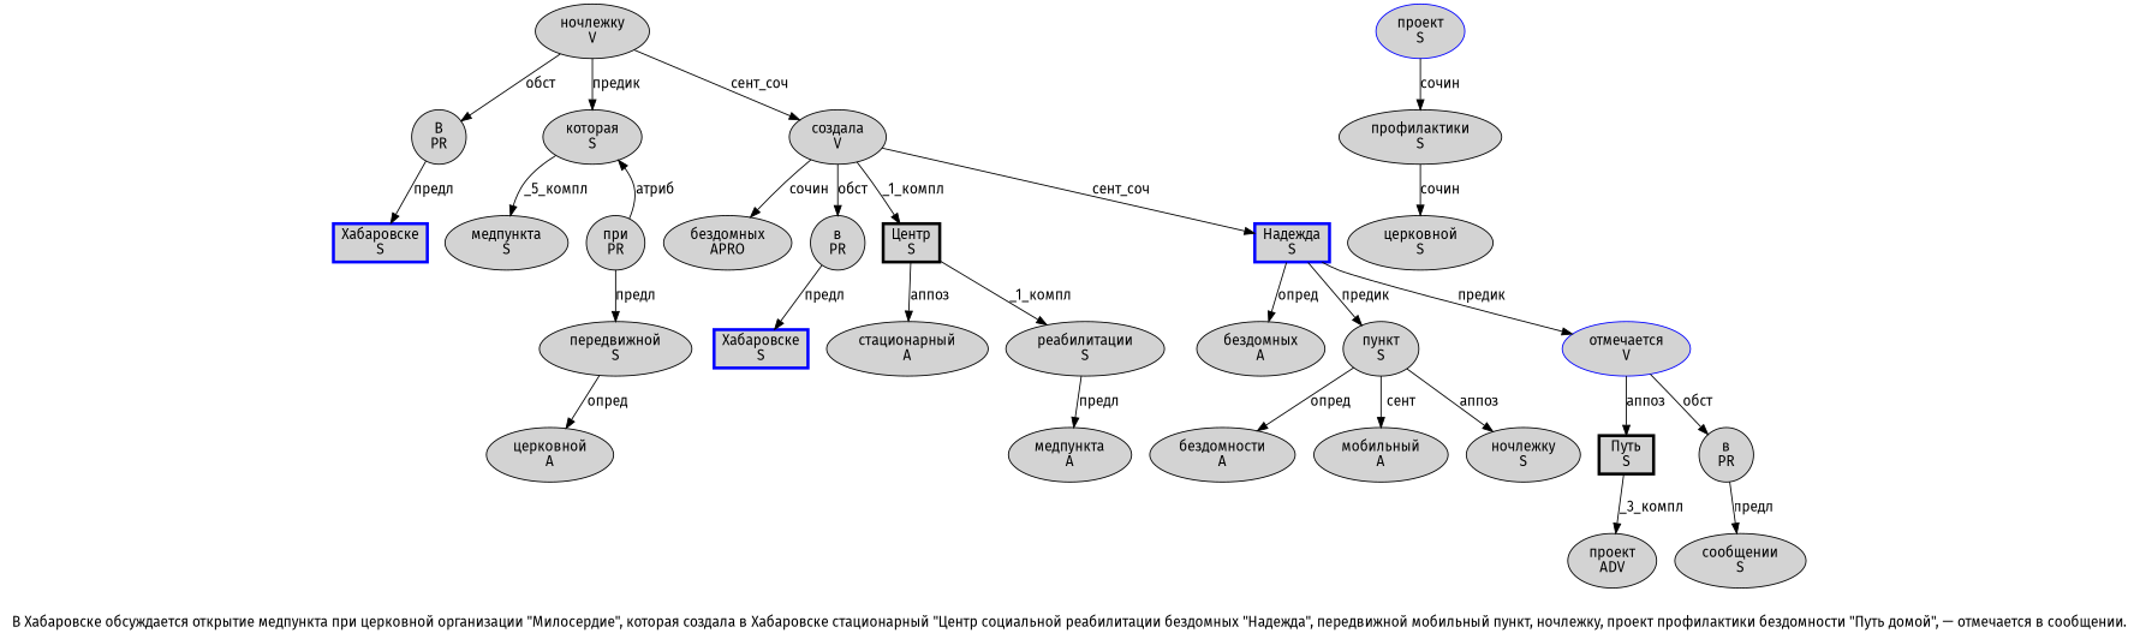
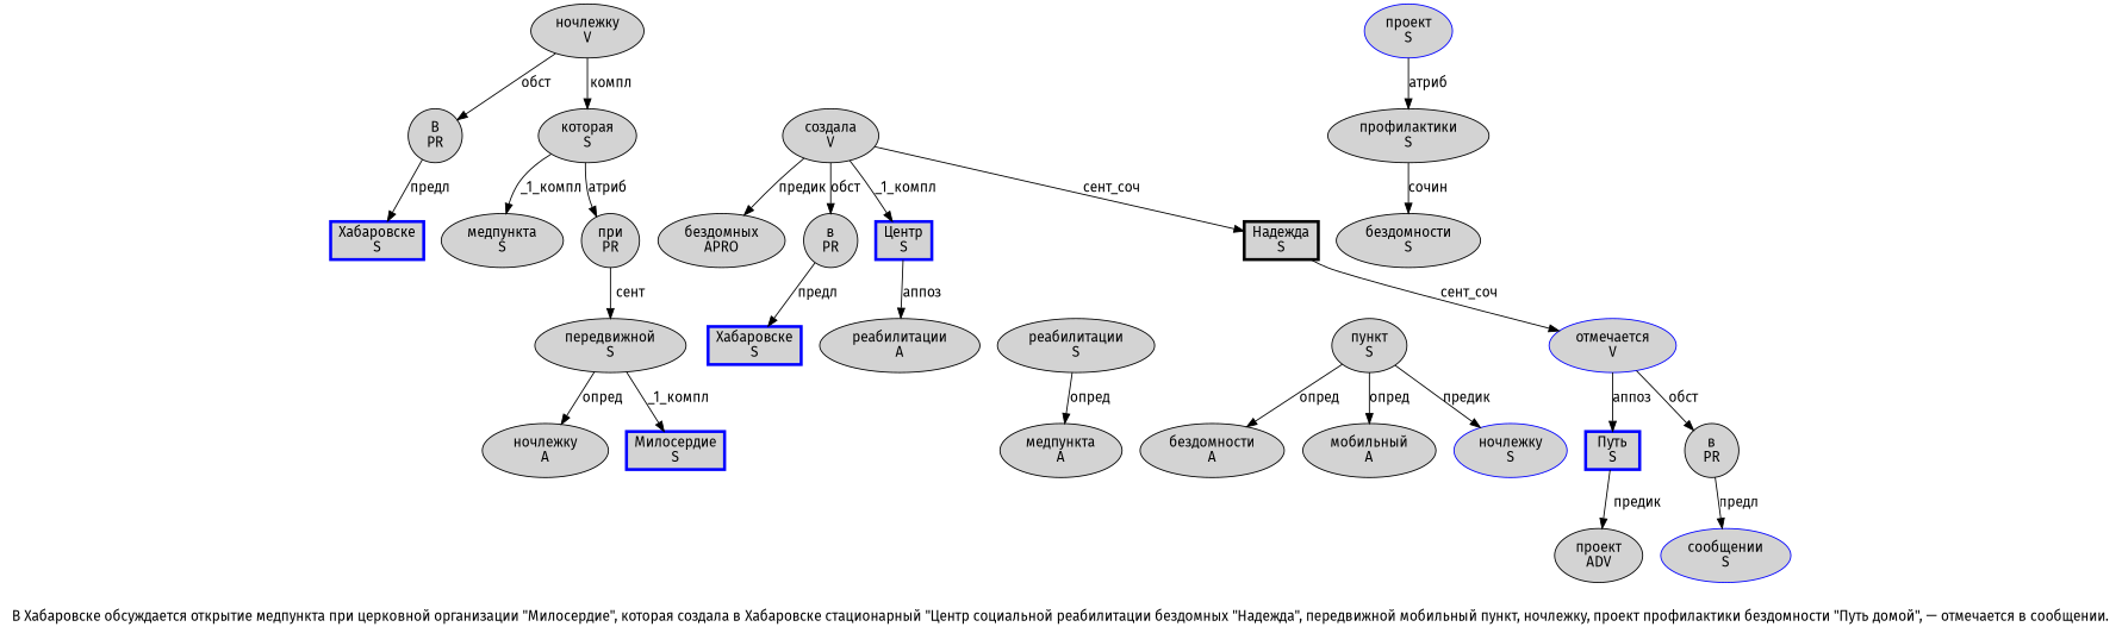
  digraph {
    fontname="Fira Sans"
    label="В Хабаровске обсуждается открытие медпункта при церковной организации \"Милосердие\", которая создала в Хабаровске стационарный \"Центр социальной реабилитации бездомных \"Надежда\", передвижной мобильный пункт, ночлежку, проект профилактики бездомности \"Путь домой\", — отмечается в сообщении."
    node [fillcolor=lightgray fontname="Fira Sans" penwidth=1 shape=ellipse style=filled]
    edge [fontname="Fira Sans"]
    n1 [label="В\nPR"]
    n2 [color=blue label="Хабаровске\nS" penwidth=3 shape=box]
    n3 [label="ночлежку\nV"]
    n4 [label="которая\nS"]
    n5 [label="создала\nV"]
    n6 [label="медпункта\nS"]
    n7 [label="при\nPR"]
    n8 [label="бездомных\nAPRO"]
    n9 [label="в\nPR"]
-   n10 [color=black label="Центр\nS" penwidth=3 shape=box]
-   n11 [color=blue label="Надежда\nS" penwidth=3 shape=box]
+   n10 [color=blue label="Центр\nS" penwidth=3 shape=box]
+   n11 [color=black label="Надежда\nS" penwidth=3 shape=box]
    n12 [label="передвижной\nS"]
-   n13 [label="церковной\nA"]
+   n13 [label="ночлежку\nA"]
+   n14 [color=blue label="Милосердие\nS" penwidth=3 shape=box]
    n15 [color=blue label="Хабаровске\nS" penwidth=3 shape=box]
-   n16 [label="стационарный\nA"]
+   n16 [label="реабилитации\nA"]
    n17 [label="реабилитации\nS"]
-   n18 [label="бездомных\nA"]
    n19 [label="пункт\nS"]
    n20 [color=blue label="отмечается\nV"]
    n21 [label="медпункта\nA"]
    n22 [label="бездомности\nA"]
    n23 [label="мобильный\nA"]
-   n24 [label="ночлежку\nS"]
-   n25 [color=black label="Путь\nS" penwidth=3 shape=box]
+   n24 [label="ночлежку\nS" color=blue]
+   n25 [color=blue label="Путь\nS" penwidth=3 shape=box]
    n26 [label="в\nPR"]
    n27 [color=blue label="проект\nS"]
    n28 [label="профилактики\nS"]
-   n29 [label="церковной\nS"]
+   n29 [label="бездомности\nS"]
    n30 [label="проект\nADV"]
-   n31 [label="сообщении\nS"]
+   n31 [label="сообщении\nS" color=blue]
    n1 -> n2 [label="предл"]
    n3 -> n1 [label="обст"]
-   n3 -> n4 [label="предик"]
-   n3 -> n5 [label="сент_соч"]
-   n4 -> n6 [label="_5_компл"]
-   n7 -> n4 [label="атриб"]
-   n5 -> n8 [label="сочин"]
+   n3 -> n4 [label="компл"]
+   n4 -> n6 [label="_1_компл"]
+   n4 -> n7 [label="атриб"]
+   n5 -> n8 [label="предик"]
    n5 -> n9 [label="обст"]
    n5 -> n10 [label="_1_компл"]
    n5 -> n11 [label="сент_соч"]
-   n7 -> n12 [label="предл"]
+   n7 -> n12 [label="сент"]
    n9 -> n15 [label="предл"]
    n10 -> n16 [label="аппоз"]
-   n10 -> n17 [label="_1_компл"]
-   n11 -> n18 [label="опред"]
-   n11 -> n19 [label="предик"]
-   n11 -> n20 [label="предик"]
+   n11 -> n20 [label="сент_соч"]
    n12 -> n13 [label="опред"]
-   n17 -> n21 [label="предл"]
+   n12 -> n14 [label="_1_компл"]
+   n17 -> n21 [label="опред"]
    n19 -> n22 [label="опред"]
-   n19 -> n23 [label="сент"]
-   n19 -> n24 [label="аппоз"]
+   n19 -> n23 [label="опред"]
+   n19 -> n24 [label="предик"]
    n20 -> n25 [label="аппоз"]
    n20 -> n26 [label="обст"]
-   n25 -> n30 [label="_3_компл"]
+   n25 -> n30 [label="предик"]
    n26 -> n31 [label="предл"]
-   n27 -> n28 [label="сочин"]
+   n27 -> n28 [label="атриб"]
    n28 -> n29 [label="сочин"]
  }
